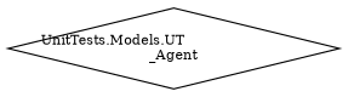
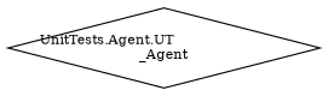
  digraph {
    rankdir=LR
    fontname="DejaVu Serif"
-   n1 [color=black fillcolor=white fontname="DejaVu Serif" fontsize=10 height=0.2 label="UnitTests.Models.UT\l_Agent" shape=diamond style=filled width=0.4]
+   n1 [color=black fillcolor=white fontname="DejaVu Serif" fontsize=10 height=0.2 label="UnitTests.Agent.UT\l_Agent" shape=diamond style=filled width=0.4]
  }
